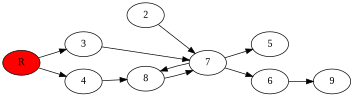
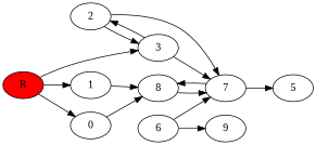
  digraph {
    fontname="Liberation Serif"
    rankdir=LR
    node [fontname="Liberation Serif"]
    edge [fontname="Liberation Serif"]
+   1
    8
    7
    2
    3
    5
-   4
+   4 [label=0]
    6
    9
    R [fillcolor="#ff0000" style=filled]
+   1 -> 8
    8 -> 7
    7 -> 8
    7 -> 5
    2 -> 7
+   2 -> 3
    3 -> 7
+   3 -> 2
    4 -> 8
-   7 -> 6
+   6 -> 7
    6 -> 9
+   R -> 1
    R -> 3
    R -> 4
  }
